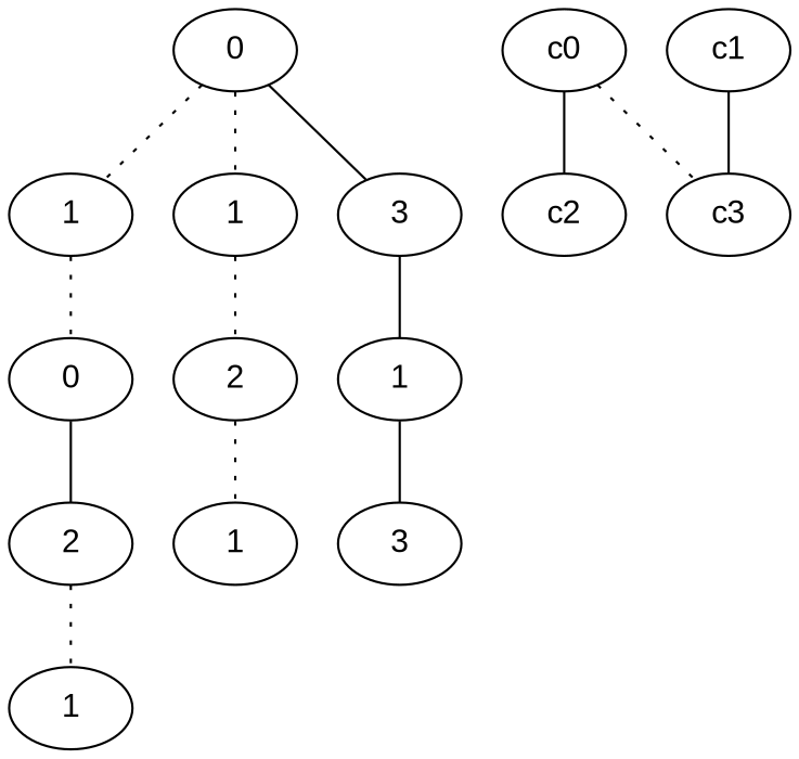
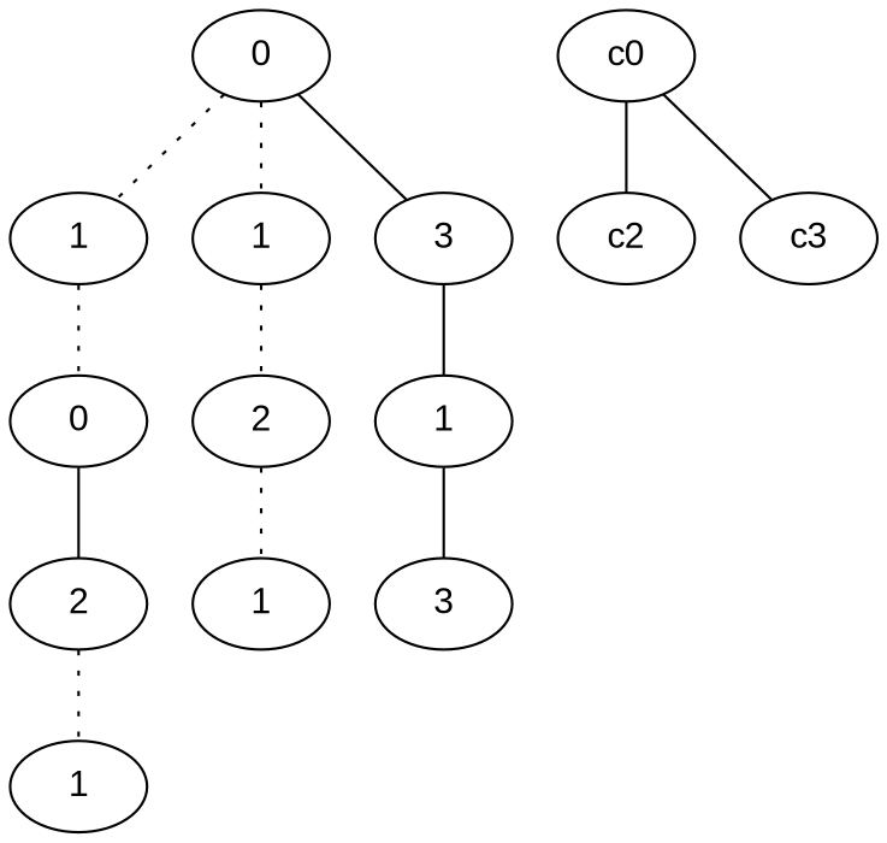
  graph {
    fontname="Liberation Sans"
    node [fontname="Liberation Sans"]
    edge [fontname="Liberation Sans"]
    n1 [label=0]
    n2 [label=1]
    n3 [label=1]
    n4 [label=3]
    n5 [label=0]
    n6 [label=2]
    n7 [label=1]
    n8 [label=2]
    n9 [label=1]
    n10 [label=1]
    n11 [label=3]
    c0
    c2
    c3
-   c1
    n1 -- n2 [style=dotted]
    n1 -- n3 [style=dotted]
    n1 -- n4
    n2 -- n5 [style=dotted]
    n3 -- n6 [style=dotted]
    n4 -- n7
    n5 -- n8
    n6 -- n10 [style=dotted]
    n7 -- n11
    n8 -- n9 [style=dotted]
    c0 -- c2
-   c0 -- c3 [style=dotted]
-   c1 -- c3
+   c0 -- c3
  }
